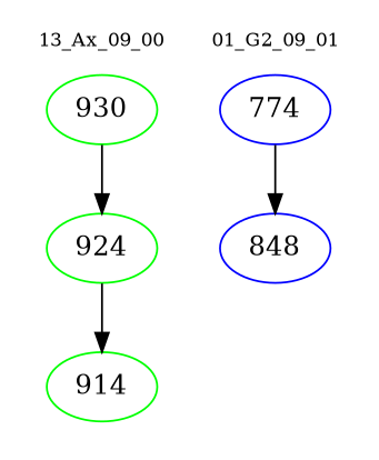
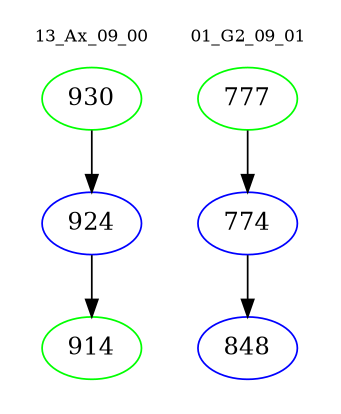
  digraph {
    node [color=green]
    edge [color=black]
    n1 [label=930]
-   n2 [label=924]
+   n2 [color=blue label=924]
    n3 [label=914]
+   n4 [label=777]
    n5 [color=blue label=774]
    n6 [color=blue label=848]
    subgraph cluster_1 {
      color=white
      fontsize=10
      label="13_Ax_09_00"
      n1
      n2
      n3
    }
    subgraph cluster_2 {
      color=white
      fontsize=10
      label="01_G2_09_01"
+     n4
      n5
      n6
    }
    n1 -> n2
    n2 -> n3
+   n4 -> n5
    n5 -> n6
  }
